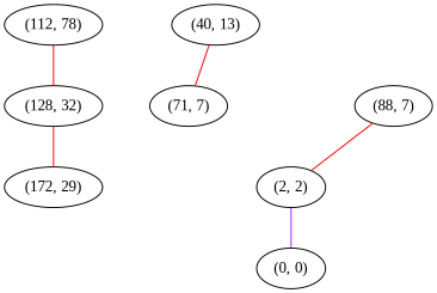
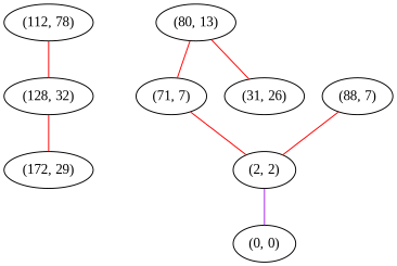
  graph {
    fontname="Liberation Serif"
    node [fontname="Liberation Serif"]
    edge [color=red fontname="Liberation Serif" weight=1]
    n1 [label="(112, 78)"]
    "(128, 32)"
    "(172, 29)"
-   "(40, 13)"
+   "(40, 13)" [label="(80, 13)"]
    "(71, 7)"
+   "(31, 26)"
    "(2, 2)"
    "(88, 7)"
    "(0, 0)"
    n1 -- "(128, 32)"
    "(128, 32)" -- "(172, 29)"
    "(40, 13)" -- "(71, 7)"
+   "(40, 13)" -- "(31, 26)"
+   "(71, 7)" -- "(2, 2)"
    "(2, 2)" -- "(0, 0)" [color=purple weight=4]
    "(88, 7)" -- "(2, 2)"
  }
